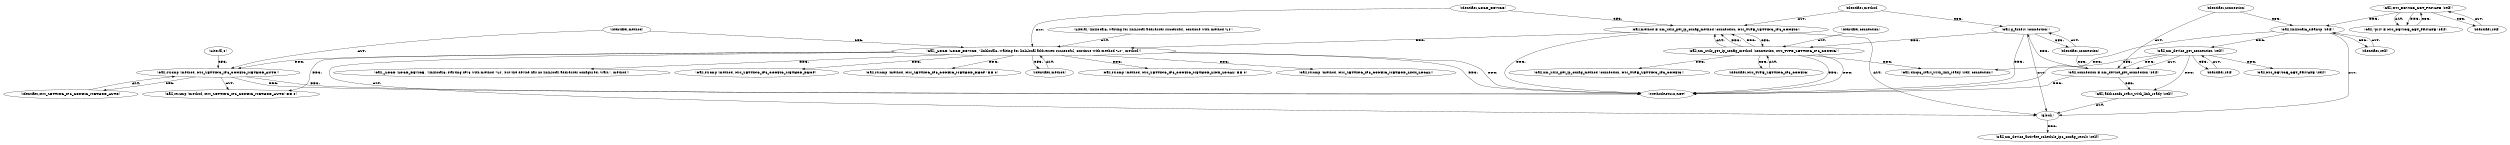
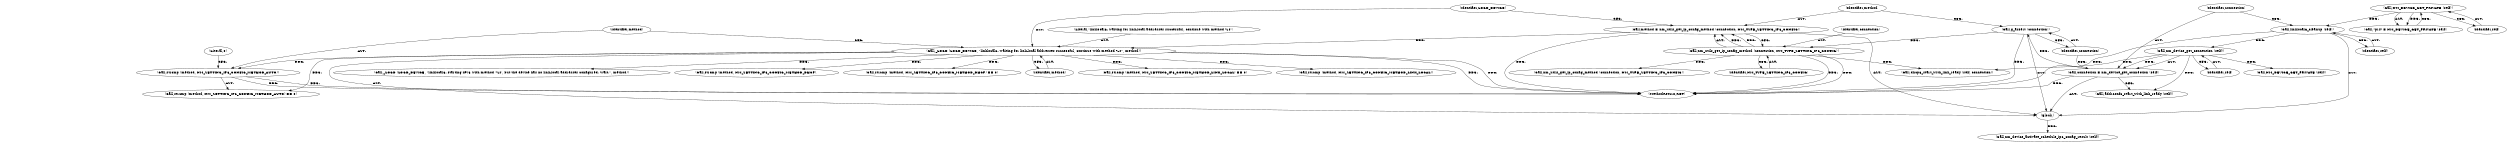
  digraph {
    n1 [label="(Call,strcmp (method, NM_SETTING_IP6_CONFIG_METHOD_AUTO))"]
    n2 [label="(Call,strcmp (method, NM_SETTING_IP6_CONFIG_METHOD_AUTO) == 0)"]
-   n3 [label="(Identifier,NM_SETTING_IP6_CONFIG_METHOD_AUTO)"]
    n4 [label="(MethodReturn,RET)"]
    n5 [label="(Call,_LOGD (LOGD_DEVICE, \"linklocal6: waiting for link-local addresses successful, continue with method %s\", method))"]
    n6 [label="(Block,)"]
    n7 [label="(Call,_LOGD (LOGD_DEVICE, \"linklocal6: starting IPv6 with method '%s', but the device has no link-local addresses configured. Wait.\", method))"]
    n8 [label="(Call,strcmp (method, NM_SETTING_IP3_CONFIG_METHOD_DHCP))"]
    n9 [label="(Call,strcmp (method, NM_SETTING_IP6_CONFIG_METHOD_DHCP) == 0)"]
    n10 [label="(Identifier,method)"]
    n11 [label="(Call,strcmp (method, NM_SETTING_IP6_CONFIG_METHOD_LINK_LOCAL) == 0)"]
    n12 [label="(Call,strcmp (method, NM_SETTING_IP6_CONFIG_METHOD_LINK_LOCAL))"]
    n13 [label="(Call,nm_device_activate_schedule_ip6_config_result (self))"]
    n14 [label="(Call,method = nm_utils_get_ip_config_method (connection, NM_TYPE_SETTING_IP6_CONFIG))"]
    n15 [label="(Call,nm_utils_get_ip_config_method (connection, NM_TYPE_SETTING_IP6_CONFIG))"]
    n16 [label="(Call,nm_utils_get_ip_config_method (connection, NM_TYPE_SETTING_IP6_CONFIG))"]
    n17 [label="(Identifier,NM_TYPE_SETTING_IP6_CONFIG)"]
    n18 [label="(Call,dhcp6_start_with_link_ready (self, connection))"]
    n19 [label="(Call,g_assert (connection))"]
    n20 [label="(Identifier,connection)"]
    n21 [label="(Call,connection = nm_device_get_connection (self))"]
    n22 [label="(Call,addrconf6_start_with_link_ready (self))"]
    n23 [label="(Call,nm_device_get_connection (self))"]
    n24 [label="(Identifier,self)"]
    n25 [label="(Call,NM_DEVICE_GET_PRIVATE (self))"]
    n26 [label="(Call,linklocal6_cleanup (self))"]
    n27 [label="(Identifier,self)"]
    n28 [label="(Call,NM_DEVICE_GET_PRIVATE (self))"]
    n29 [label="(Call,*priv = NM_DEVICE_GET_PRIVATE (self))"]
    n30 [label="(Identifier,self)"]
    n31 [label="(Identifier,method)"]
    n32 [label="(Identifier,connection)"]
    n33 [label="(Identifier,connection)"]
    n34 [label="(Identifier,method)"]
    n35 [label="(Literal,\"linklocal6: waiting for link-local addresses successful, continue with method %s\")"]
    n36 [label="(Literal,0)"]
    n37 [label="(Identifier,LOGD_DEVICE)"]
    n1 -> n2 [label="AST: "]
-   n1 -> n3 [label="CFG: "]
    n1 -> n4 [label="DDG: "]
    n1 -> n4 [label="DDG: "]
-   n3 -> n1 [label="AST: "]
    n5 -> n1 [label="DDG: "]
    n5 -> n2 [label="DDG: "]
    n5 -> n4 [label="DDG: "]
    n5 -> n4 [label="DDG: "]
    n5 -> n6 [label="AST: "]
    n5 -> n7 [label="DDG: "]
    n5 -> n8 [label="DDG: "]
    n5 -> n9 [label="DDG: "]
    n5 -> n10 [label="CFG: "]
    n5 -> n11 [label="DDG: "]
    n5 -> n12 [label="DDG: "]
    n6 -> n13 [label="DDG: "]
    n10 -> n5 [label="AST: "]
    n14 -> n4 [label="DDG: "]
    n14 -> n5 [label="DDG: "]
    n14 -> n6 [label="AST: "]
    n14 -> n15 [label="CFG: "]
    n15 -> n4 [label="DDG: "]
    n15 -> n4 [label="DDG: "]
    n15 -> n14 [label="AST: "]
    n15 -> n14 [label="DDG: "]
    n15 -> n14 [label="DDG: "]
    n15 -> n16 [label="DDG: "]
    n15 -> n17 [label="CFG: "]
    n15 -> n18 [label="DDG: "]
    n17 -> n15 [label="AST: "]
    n19 -> n4 [label="DDG: "]
    n19 -> n6 [label="AST: "]
    n19 -> n15 [label="DDG: "]
    n19 -> n20 [label="CFG: "]
    n20 -> n19 [label="AST: "]
    n20 -> n21 [label="CFG: "]
    n21 -> n4 [label="DDG: "]
-   n22 -> n6 [label="AST: "]
+   n21 -> n6 [label="AST: "]
    n21 -> n19 [label="DDG: "]
    n21 -> n22 [label="CFG: "]
-   n23 -> n18 [label="CFG: "]
+   n23 -> n18 [label="DDG: "]
    n23 -> n21 [label="AST: "]
    n23 -> n21 [label="DDG: "]
    n23 -> n22 [label="DDG: "]
    n23 -> n24 [label="CFG: "]
    n23 -> n25 [label="DDG: "]
    n24 -> n23 [label="AST: "]
    n26 -> n4 [label="DDG: "]
    n26 -> n6 [label="AST: "]
    n26 -> n23 [label="DDG: "]
    n26 -> n27 [label="CFG: "]
    n27 -> n26 [label="AST: "]
    n28 -> n26 [label="DDG: "]
    n28 -> n29 [label="AST: "]
    n28 -> n29 [label="DDG: "]
    n28 -> n30 [label="CFG: "]
    n29 -> n28 [label="CFG: "]
    n30 -> n28 [label="AST: "]
    n31 -> n1 [label="AST: "]
    n31 -> n5 [label="CFG: "]
    n32 -> n15 [label="AST: "]
    n33 -> n21 [label="AST: "]
    n33 -> n26 [label="CFG: "]
    n34 -> n14 [label="AST: "]
    n34 -> n19 [label="CFG: "]
    n35 -> n5 [label="AST: "]
    n36 -> n1 [label="CFG: "]
    n37 -> n5 [label="AST: "]
    n37 -> n14 [label="CFG: "]
  }
